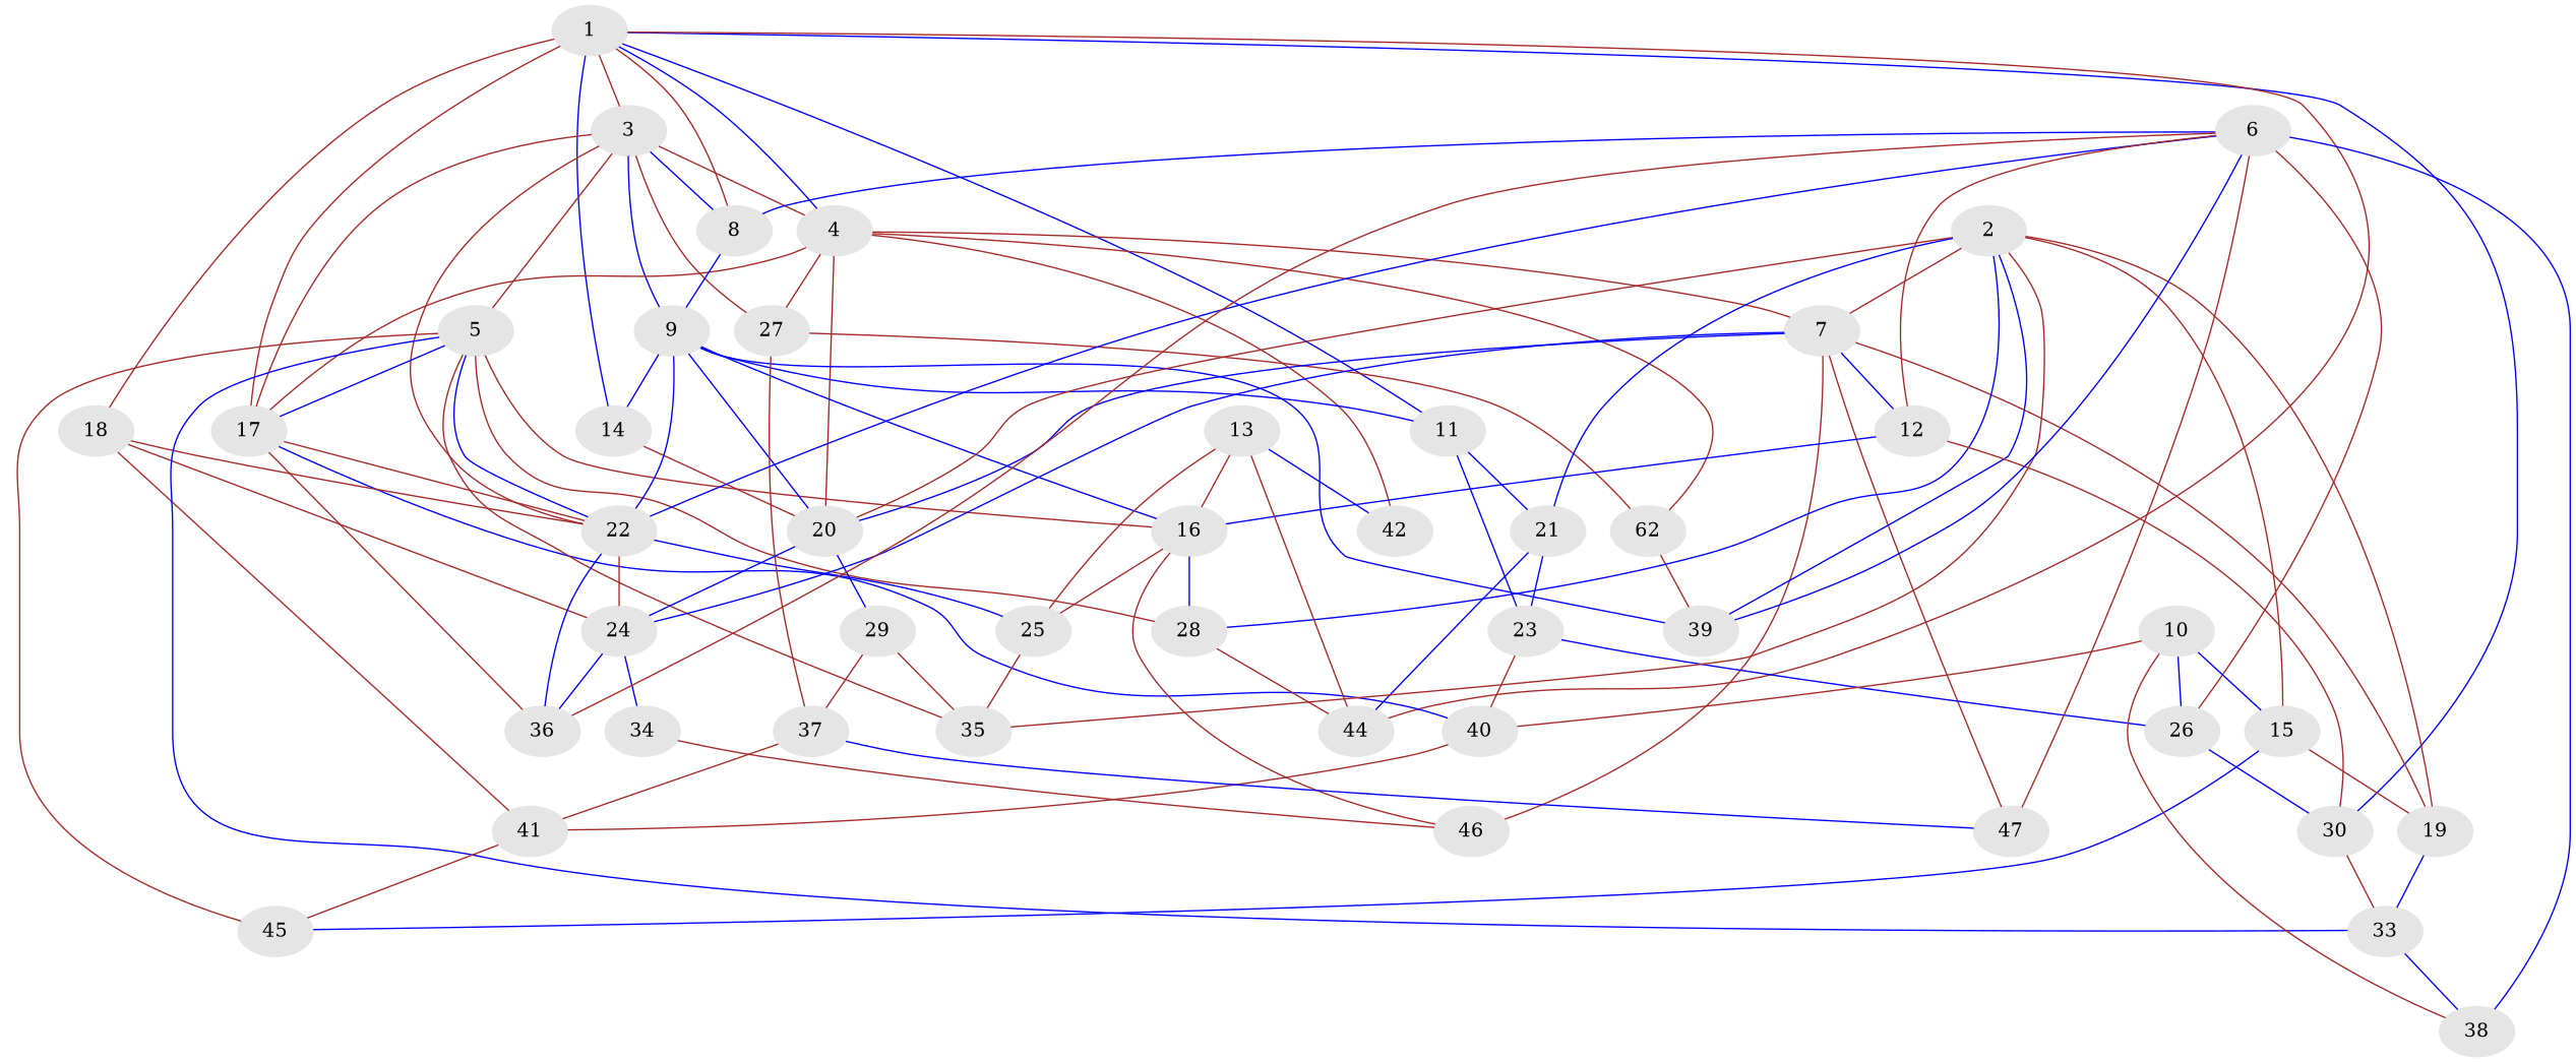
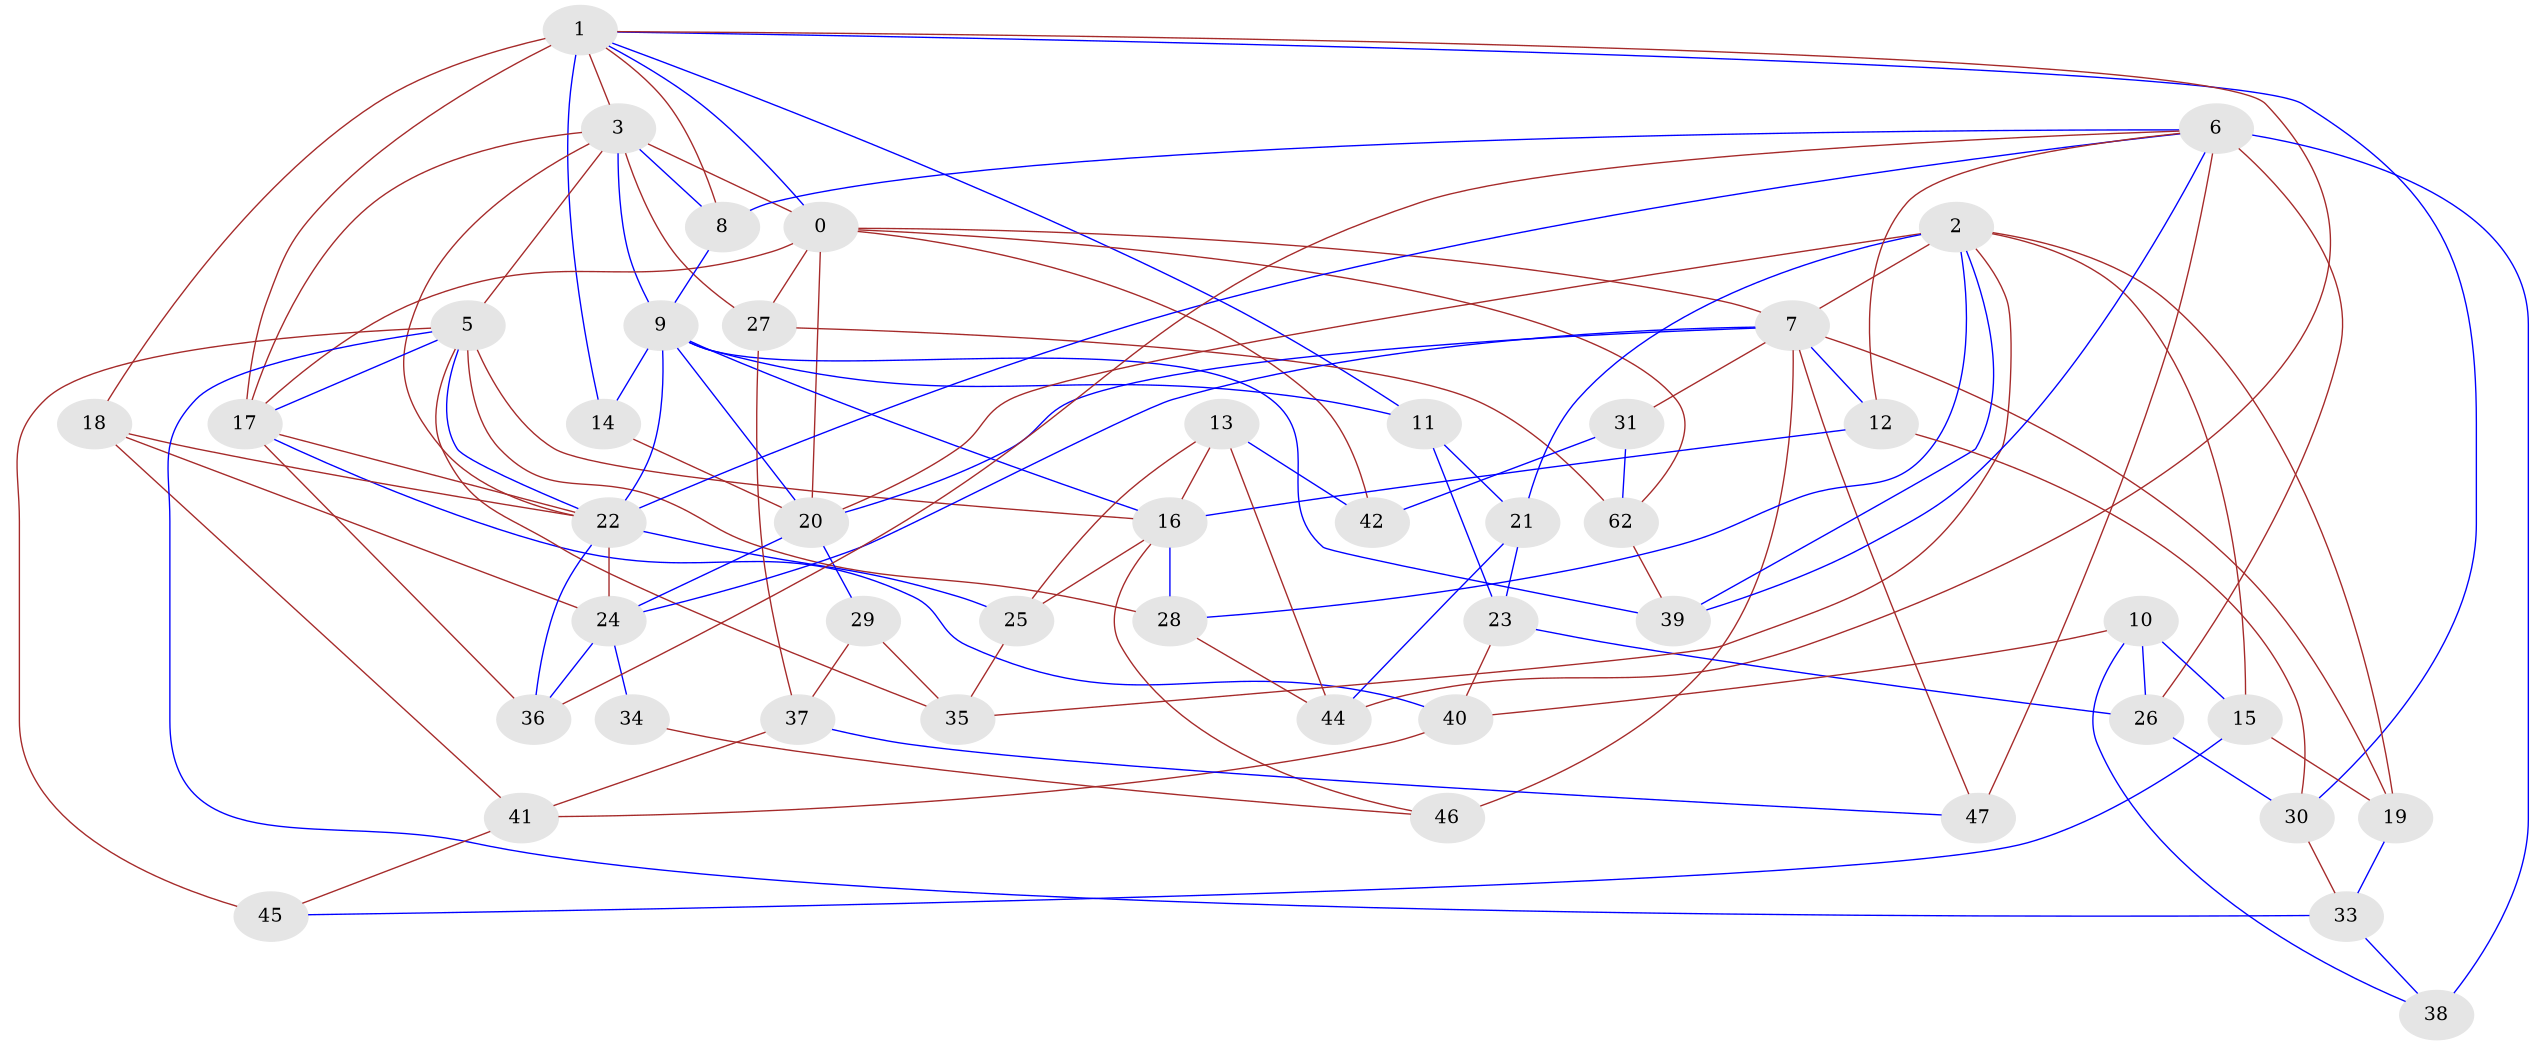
  graph {
    node [color=gray90 style=filled]
    edge [color=brown weight=1.0]
    1
    3
-   4
+   4 [label=0]
    8
    11
    14
    17
    18
    30
    44
    5
    9
    22
    27
    7
    20
    n17 [label=62]
    42
    21
    23
    36
    40
    24
    41
    33
    2
    15
    19
    28
    35
    39
    12
    47
+   31
    46
    45
    29
    16
    25
    37
    38
    6
    26
    34
    10
    13
    1 -- 3
    1 -- 4 [color=blue]
    1 -- 8
    1 -- 11 [color=blue]
    1 -- 14 [color=blue weight=2.0]
    1 -- 17 [weight=3.0]
    1 -- 18
    1 -- 30 [color=blue]
    1 -- 44
    3 -- 4 [weight=3.0]
    3 -- 8 [color=blue]
    3 -- 17
    3 -- 5 [weight=3.0]
    3 -- 9 [color=blue]
    3 -- 22
    3 -- 27
    4 -- 17 [weight=2.0]
    4 -- 27
    4 -- 7
    4 -- 20
    4 -- n17
    4 -- 42 [weight=2.0]
    8 -- 9 [color=blue]
    11 -- 21 [color=blue]
    11 -- 23 [color=blue]
    14 -- 20
    17 -- 22
    17 -- 36
    17 -- 40 [color=blue]
    18 -- 22
    18 -- 24
    18 -- 41
    30 -- 33
    5 -- 17 [color=blue]
    5 -- 22 [color=blue]
    5 -- 33 [color=blue]
    5 -- 28
    5 -- 35
    5 -- 45 [weight=2.0]
    5 -- 16 [weight=2.0]
    9 -- 11 [color=blue]
    9 -- 14 [color=blue weight=3.0]
    9 -- 22 [color=blue]
    9 -- 20 [color=blue]
    9 -- 39 [color=blue]
    9 -- 16 [color=blue]
    22 -- 36 [color=blue]
    22 -- 24 [weight=2.0]
    22 -- 25 [color=blue]
    27 -- n17
    27 -- 37
    7 -- 20 [color=blue]
    7 -- 24 [color=blue]
    7 -- 19
    7 -- 12 [color=blue]
    7 -- 47
+   7 -- 31
    7 -- 46 [weight=2.0]
    20 -- 24 [color=blue weight=3.0]
    20 -- 29 [color=blue weight=2.0]
    n17 -- 39
    21 -- 44 [color=blue]
    21 -- 23 [color=blue]
    23 -- 40
    23 -- 26 [color=blue]
    40 -- 41
    24 -- 36 [color=blue]
    24 -- 34 [color=blue weight=2.0]
    41 -- 45
    33 -- 38 [color=blue]
    2 -- 7 [weight=3.0]
    2 -- 20
    2 -- 21 [color=blue]
    2 -- 15
    2 -- 19
    2 -- 28 [color=blue]
    2 -- 35
    2 -- 39 [color=blue]
    15 -- 19
    15 -- 45 [color=blue]
    19 -- 33 [color=blue]
    28 -- 44
    12 -- 30
    12 -- 16 [color=blue]
+   31 -- n17 [color=blue]
+   31 -- 42 [color=blue]
    29 -- 35
    29 -- 37
    16 -- 28 [color=blue]
    16 -- 46
    16 -- 25
    25 -- 35
    37 -- 41
    37 -- 47 [color=blue]
    6 -- 8 [color=blue]
    6 -- 22 [color=blue]
    6 -- 36
    6 -- 39 [color=blue]
    6 -- 12
    6 -- 47 [weight=2.0]
    6 -- 38 [color=blue weight=2.0]
    6 -- 26
    26 -- 30 [color=blue]
    34 -- 46
    10 -- 40
    10 -- 15 [color=blue]
-   10 -- 38
+   10 -- 38 [color=blue]
    10 -- 26 [color=blue]
    13 -- 44
    13 -- 42 [color=blue]
    13 -- 16
    13 -- 25
  }
